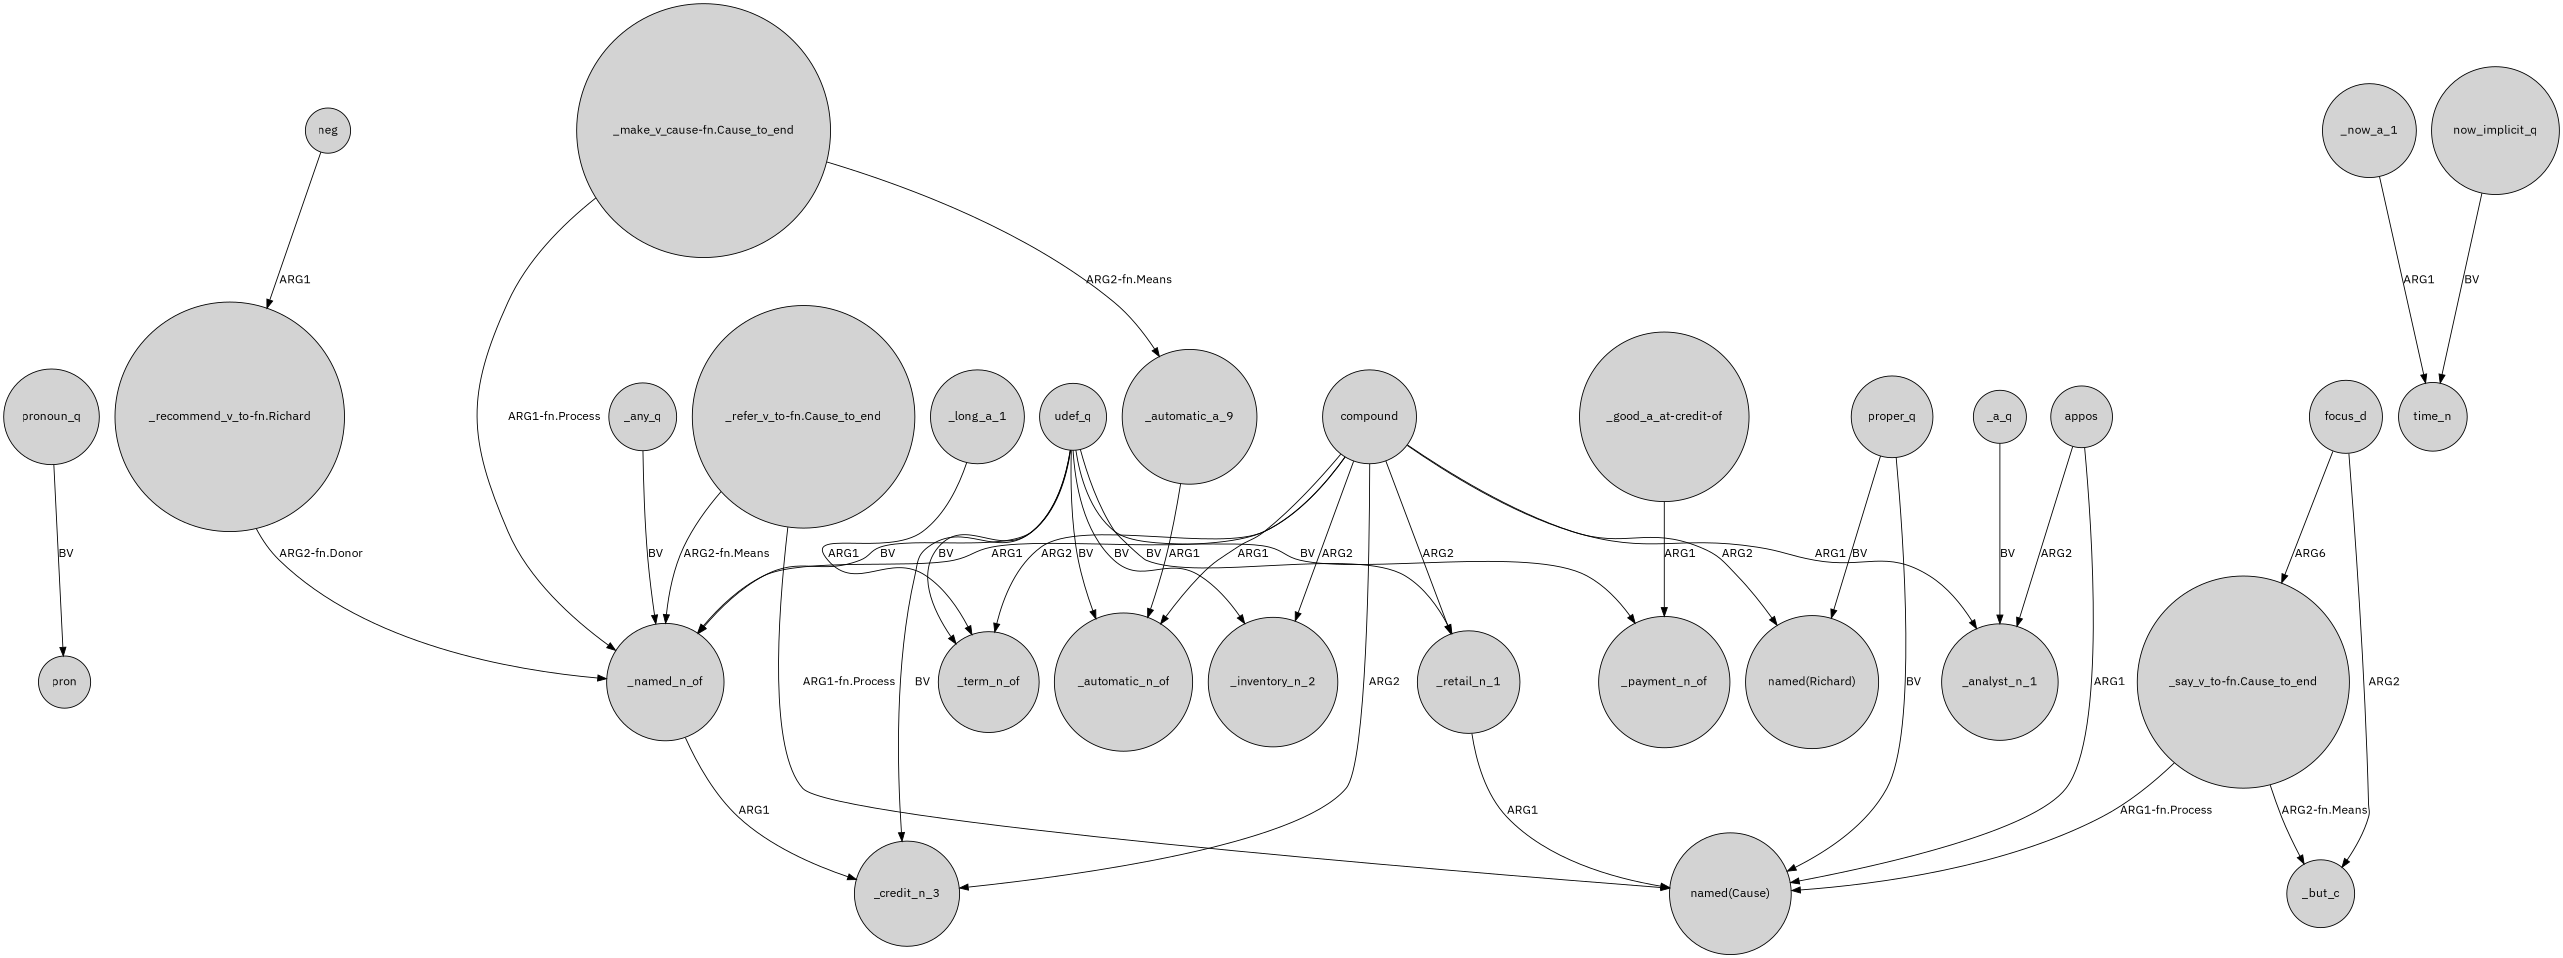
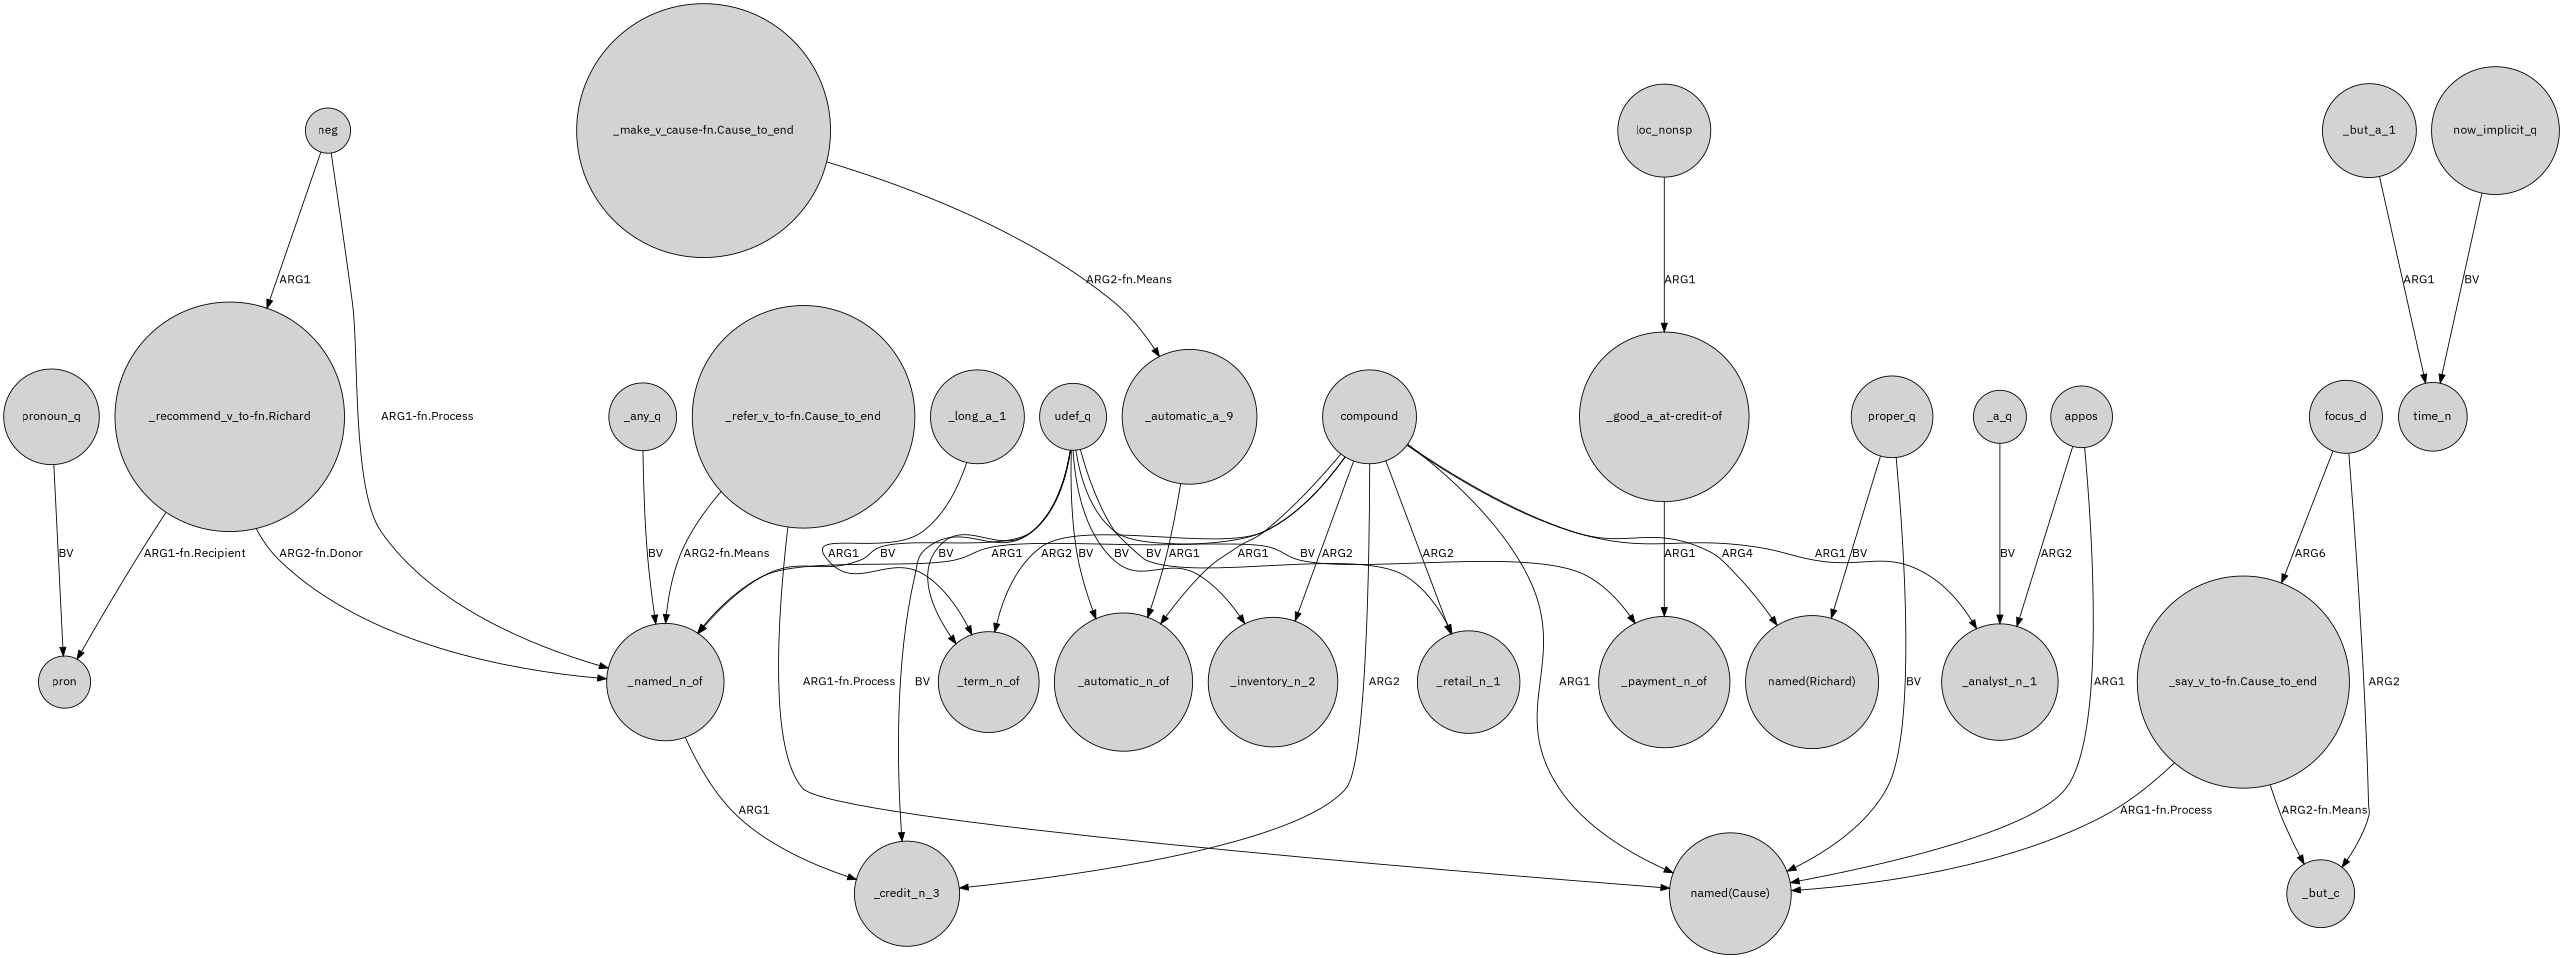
  digraph {
    fontname="IBM Plex Sans"
    node [fontname="IBM Plex Sans" shape=circle style=filled]
    edge [fontname="IBM Plex Sans"]
    udef_q
    _term_n_of
    n3 [label=_automatic_n_of]
    n4 [label=_inventory_n_2]
    n5 [label=_named_n_of]
    n6 [label=_credit_n_3]
    _retail_n_1
    _payment_n_of
    compound
    n10 [label="named(Cause)"]
    _analyst_n_1
    "named(Richard)"
    "_refer_v_to-fn.Cause_to_end"
    focus_d
    "_say_v_to-fn.Cause_to_end"
    _but_c
    n17 [label="_recommend_v_to-fn.Richard"]
    pron
    _any_q
    _long_a_1
    proper_q
    neg
-   _now_a_1
+   _now_a_1 [label=_but_a_1]
    time_n
    n25 [label="_good_a_at-credit-of"]
    _a_q
    pronoun_q
    appos
    n29 [label=_automatic_a_9]
+   loc_nonsp
    "_make_v_cause-fn.Cause_to_end"
    n32 [label=now_implicit_q]
    udef_q -> _term_n_of [label=BV]
    udef_q -> n3 [label=BV]
    udef_q -> n4 [label=BV]
    udef_q -> n5 [label=BV]
    udef_q -> n6 [label=BV]
    udef_q -> _retail_n_1 [label=BV]
    udef_q -> _payment_n_of [label=BV]
    n5 -> n6 [label=ARG1]
    compound -> _term_n_of [label=ARG2]
    compound -> n3 [label=ARG1]
    compound -> n4 [label=ARG2]
    compound -> n5 [label=ARG1]
    compound -> n6 [label=ARG2]
    compound -> _retail_n_1 [label=ARG2]
-   _retail_n_1 -> n10 [label=ARG1]
+   compound -> n10 [label=ARG1]
    compound -> _analyst_n_1 [label=ARG1]
-   compound -> "named(Richard)" [label=ARG2]
+   compound -> "named(Richard)" [label=ARG4]
    "_refer_v_to-fn.Cause_to_end" -> n5 [label="ARG2-fn.Means"]
    "_refer_v_to-fn.Cause_to_end" -> n10 [label="ARG1-fn.Process"]
    focus_d -> "_say_v_to-fn.Cause_to_end" [label=ARG6]
    focus_d -> _but_c [label=ARG2]
    "_say_v_to-fn.Cause_to_end" -> n10 [label="ARG1-fn.Process"]
    "_say_v_to-fn.Cause_to_end" -> _but_c [label="ARG2-fn.Means"]
    n17 -> n5 [label="ARG2-fn.Donor"]
+   n17 -> pron [label="ARG1-fn.Recipient"]
    _any_q -> n5 [label=BV]
    _long_a_1 -> _term_n_of [label=ARG1]
    proper_q -> n10 [label=BV]
    proper_q -> "named(Richard)" [label=BV]
    neg -> n17 [label=ARG1]
    _now_a_1 -> time_n [label=ARG1]
    n25 -> _payment_n_of [label=ARG1]
    _a_q -> _analyst_n_1 [label=BV]
    pronoun_q -> pron [label=BV]
    appos -> n10 [label=ARG1]
    appos -> _analyst_n_1 [label=ARG2]
    n29 -> n3 [label=ARG1]
-   "_make_v_cause-fn.Cause_to_end" -> n5 [label="ARG1-fn.Process"]
+   loc_nonsp -> n25 [label=ARG1]
+   neg -> n5 [label="ARG1-fn.Process"]
    "_make_v_cause-fn.Cause_to_end" -> n29 [label="ARG2-fn.Means"]
    n32 -> time_n [label=BV]
  }
